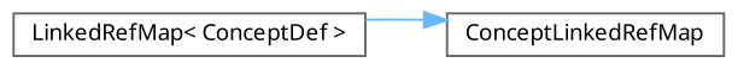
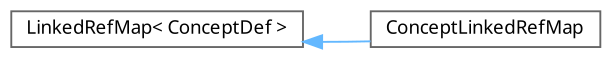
  digraph {
    rankdir=LR
    fontname="Noto Sans"
    node [color=grey40 fillcolor=white fontname="Noto Sans" fontsize=10 shape=box style=filled]
    n1 [height=0.2 label="LinkedRefMap\< ConceptDef \>" width=0.4]
    n2 [height=0.2 label=ConceptLinkedRefMap width=0.4]
-   n2 -> n1 [color=steelblue1 dir=back fontname="Noto Sans" fontsize=10 labelfontname=Helvetica labelfontsize=10 style=solid]
+   n1 -> n2 [color=steelblue1 dir=back fontname="Noto Sans" fontsize=10 labelfontname=Helvetica labelfontsize=10 style=solid]
  }
